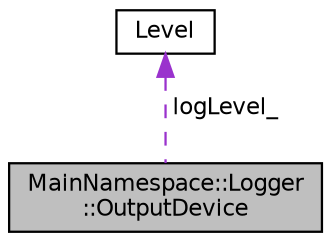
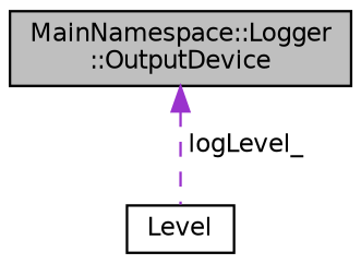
  digraph {
    node [color=black fontname=Helvetica fontsize=10 shape=record style=filled]
    n1 [fillcolor=grey75 fontcolor=black height=0.2 label="MainNamespace::Logger\l::OutputDevice" width=0.4]
    n2 [fillcolor=white height=0.2 label=Level width=0.4]
-   n2 -> n1 [color=darkorchid3 dir=back fontname=Helvetica fontsize=10 label=" logLevel_" labelfontname=Helvetica labelfontsize=10 style=dashed]
+   n1 -> n2 [color=darkorchid3 dir=back fontname=Helvetica fontsize=10 label=" logLevel_" labelfontname=Helvetica labelfontsize=10 style=dashed]
  }
